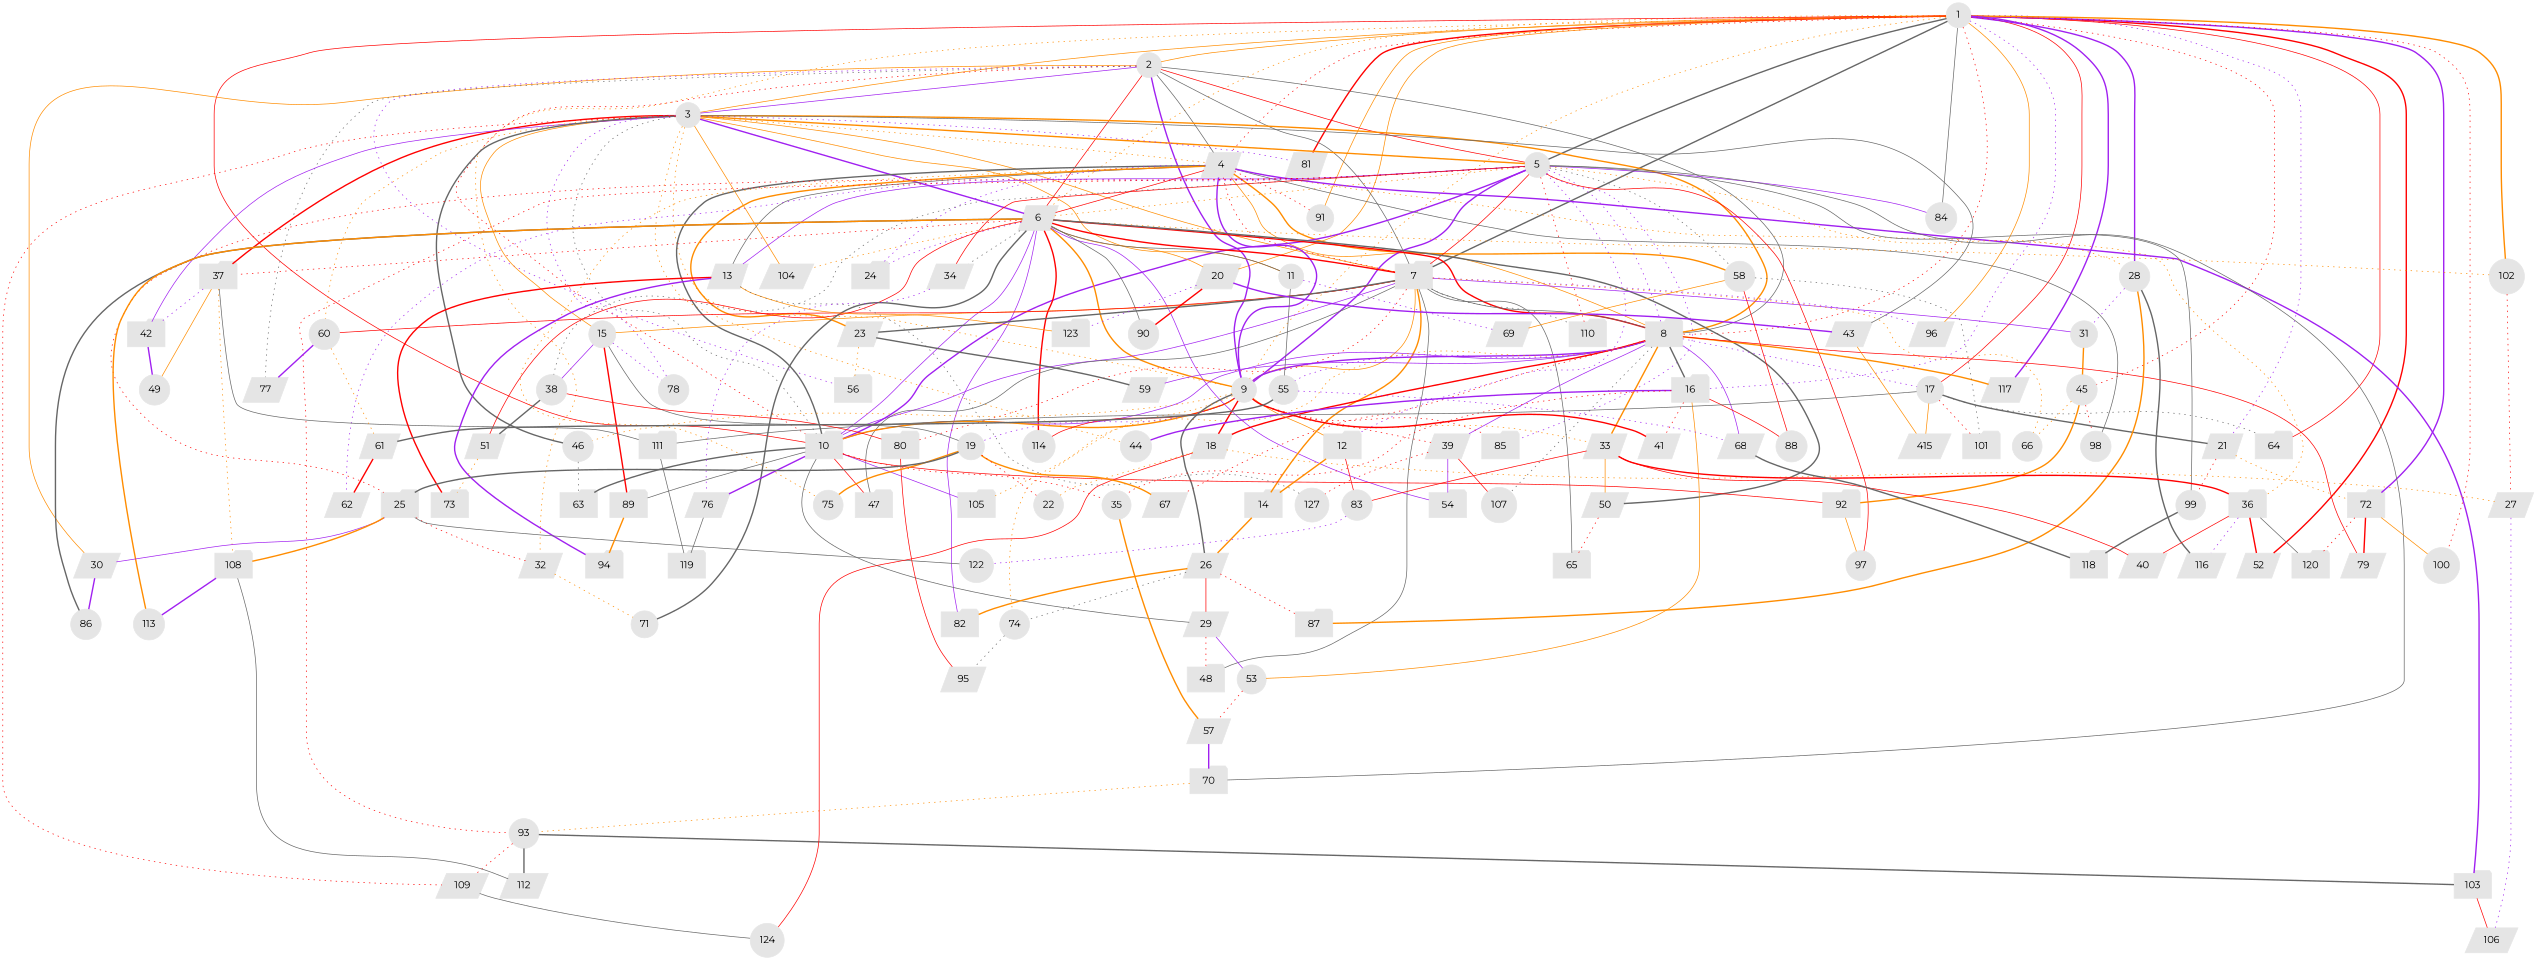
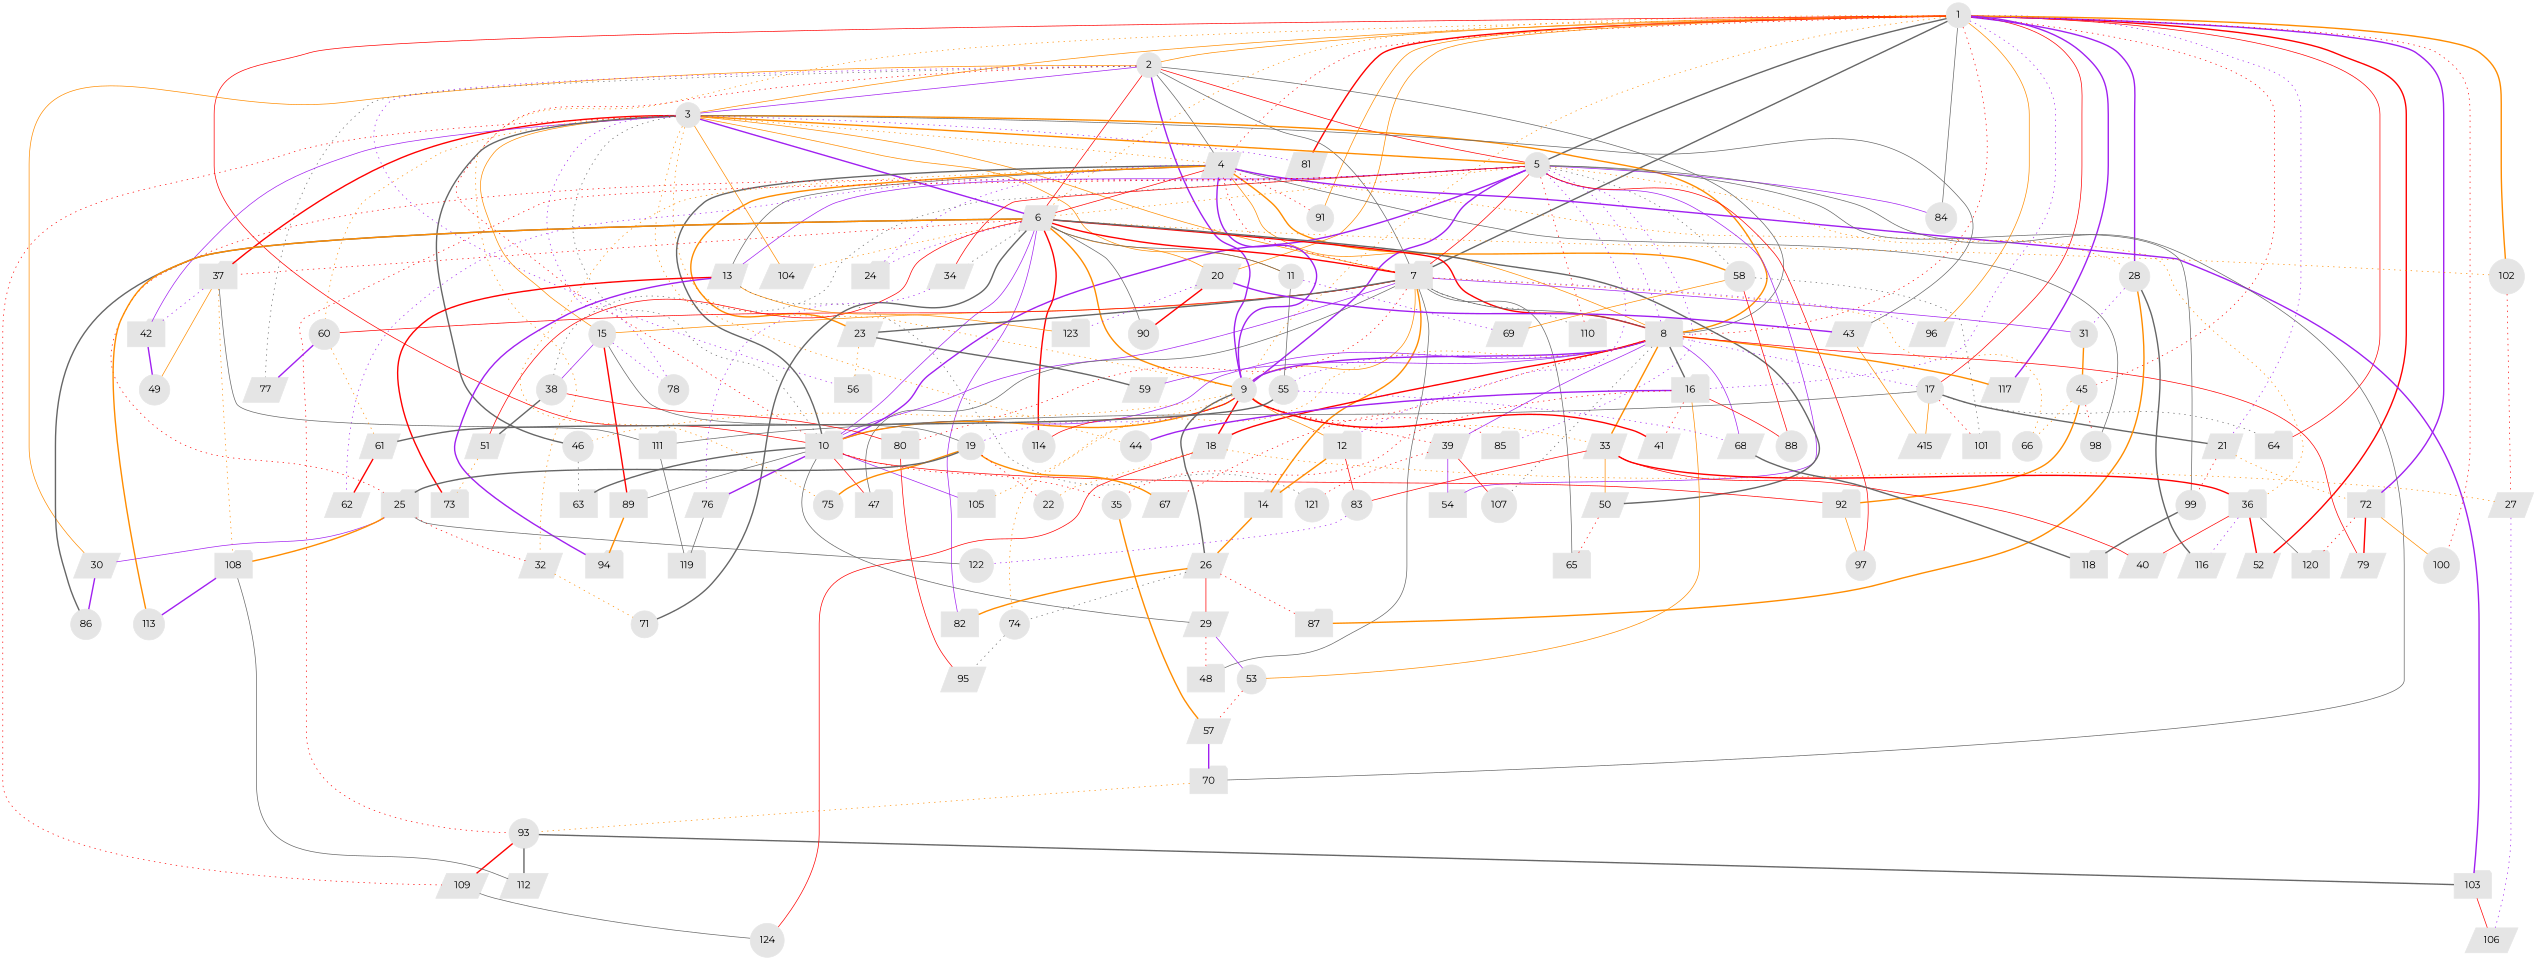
  graph {
    fontname=Montserrat
    node [color=gray90 fontname=Montserrat shape=circle style=filled]
    edge [color=red fontname=Montserrat style=dotted]
    1
    2
    3
    4 [shape=parallelogram]
    5
    6 [shape=parallelogram]
    7 [shape=folder]
    8 [shape=folder]
    9
    10 [shape=folder]
    16 [shape=folder]
    17
    20 [shape=parallelogram]
    21 [shape=parallelogram]
    28
    32 [shape=parallelogram]
    45
    52 [shape=parallelogram]
    64 [shape=folder]
    72 [shape=folder]
    81 [shape=parallelogram]
    84
    91
    96 [shape=parallelogram]
    100
    102
    117 [shape=parallelogram]
    30 [shape=parallelogram]
    56 [shape=folder]
    77 [shape=parallelogram]
    11
    15
    37 [shape=folder]
    42 [shape=folder]
    43 [shape=parallelogram]
    44
    46
    60
    78
    104 [shape=parallelogram]
    109 [shape=parallelogram]
    13 [shape=parallelogram]
    23 [shape=parallelogram]
    24 [shape=folder]
    36 [shape=folder]
    58
    75
    98
    103 [shape=folder]
    12 [shape=folder]
    25 [shape=folder]
    34 [shape=parallelogram]
    38
    54 [shape=folder]
    62 [shape=parallelogram]
    70 [shape=folder]
    85 [shape=folder]
    93
    97
    99
    110 [shape=folder]
    50 [shape=parallelogram]
    51 [shape=parallelogram]
    71
    82 [shape=folder]
    86
    90
    113
    114
    14 [shape=folder]
    31
    47 [shape=folder]
    48 [shape=folder]
    65 [shape=folder]
    66
    80 [shape=folder]
    18 [shape=parallelogram]
    33 [shape=parallelogram]
    39 [shape=parallelogram]
    55
    59 [shape=parallelogram]
    67 [shape=parallelogram]
    68 [shape=parallelogram]
    79 [shape=parallelogram]
    105 [shape=folder]
    107
    19
    26 [shape=parallelogram]
    41 [shape=parallelogram]
    74
    29 [shape=parallelogram]
    35
    63 [shape=folder]
    76 [shape=parallelogram]
    89 [shape=folder]
    92 [shape=folder]
    53
    88
    101 [shape=folder]
    111 [shape=folder]
    n101 [label=415 shape=parallelogram]
    123 [shape=folder]
    87 [shape=folder]
    116 [shape=parallelogram]
    120 [shape=folder]
    27 [shape=parallelogram]
    69 [shape=parallelogram]
    108 [shape=folder]
    49
    61 [shape=parallelogram]
    124
    73 [shape=folder]
    94 [shape=folder]
-   121 [label=127]
+   121
    40 [shape=parallelogram]
    106 [shape=parallelogram]
    83
    122
    112 [shape=parallelogram]
    118 [shape=folder]
    95 [shape=parallelogram]
    22
    57 [shape=parallelogram]
    119 [shape=folder]
    1 -- 2 [color=darkorange style=solid]
    1 -- 3 [color=darkorange style=solid]
    1 -- 4
    1 -- 5 [color=gray40 style=bold]
    1 -- 6 [color=darkorange]
    1 -- 7 [color=gray40 style=bold]
    1 -- 8
    1 -- 9 [color=darkorange]
    1 -- 10 [style=solid]
    1 -- 16 [color=purple]
    1 -- 17 [style=solid]
    1 -- 20 [color=darkorange style=solid]
    1 -- 21 [color=purple]
    1 -- 28 [color=purple style=bold]
    1 -- 32 [color=darkorange]
    1 -- 45
    1 -- 52 [style=bold]
    1 -- 64 [style=solid]
    1 -- 72 [color=purple style=bold]
    1 -- 81 [style=bold]
    1 -- 84 [color=gray40 style=solid]
    1 -- 91 [color=darkorange style=solid]
    1 -- 96 [color=darkorange style=solid]
    1 -- 100
    1 -- 102 [color=darkorange style=bold]
    1 -- 117 [color=purple style=bold]
    2 -- 3 [color=purple style=solid]
    2 -- 4 [color=gray40 style=solid]
    2 -- 5 [style=solid]
    2 -- 6 [style=solid]
    2 -- 7 [color=gray40 style=solid]
    2 -- 8 [color=gray40 style=solid]
    2 -- 9 [color=purple style=bold]
    2 -- 10
    2 -- 30 [color=darkorange style=solid]
    2 -- 56 [color=purple]
    2 -- 77 [color=gray40]
    3 -- 4 [color=darkorange]
    3 -- 5 [color=darkorange style=bold]
    3 -- 6 [color=purple style=bold]
    3 -- 7 [color=darkorange style=solid]
    3 -- 8 [color=darkorange style=bold]
    3 -- 9 [color=darkorange]
    3 -- 10 [color=gray40]
    3 -- 81 [color=purple]
    3 -- 11 [color=darkorange style=solid]
    3 -- 15 [color=darkorange style=solid]
    3 -- 37 [style=bold]
    3 -- 42 [color=purple style=solid]
    3 -- 43 [color=gray40 style=solid]
    3 -- 44 [color=darkorange]
    3 -- 46 [color=gray40 style=bold]
    3 -- 60 [color=darkorange]
    3 -- 78 [color=purple]
    3 -- 104 [color=darkorange style=solid]
    3 -- 109
    4 -- 6 [style=solid]
    4 -- 7
    4 -- 8 [color=darkorange style=solid]
    4 -- 9 [color=purple style=bold]
    4 -- 10 [color=gray40 style=bold]
    4 -- 91
    4 -- 13 [color=gray40 style=solid]
    4 -- 23 [color=darkorange style=bold]
    4 -- 24 [color=purple]
    4 -- 36 [color=darkorange]
    4 -- 58 [color=darkorange style=bold]
    4 -- 75 [color=darkorange]
    4 -- 98 [color=gray40 style=solid]
    4 -- 103 [color=purple style=bold]
    5 -- 6 [color=darkorange]
    5 -- 7 [style=solid]
    5 -- 8 [color=purple]
    5 -- 9 [color=purple style=bold]
    5 -- 10 [color=purple style=bold]
    5 -- 28 [color=darkorange]
    5 -- 84 [color=purple style=solid]
    5 -- 13 [color=purple style=solid]
    5 -- 58 [color=gray40]
    5 -- 12 [color=purple]
    5 -- 25
    5 -- 34 [style=solid]
    5 -- 38 [color=gray40]
-   6 -- 54 [color=purple style=solid]
+   5 -- 54 [color=purple style=solid]
    5 -- 62 [color=purple]
    5 -- 70 [color=gray40 style=solid]
    5 -- 85 [color=purple]
    5 -- 93
    5 -- 97 [style=solid]
    5 -- 99 [color=gray40 style=solid]
    5 -- 110
    6 -- 7 [style=bold]
    6 -- 8 [style=bold]
    6 -- 9 [color=darkorange style=bold]
    6 -- 10 [color=purple style=solid]
    6 -- 20 [color=darkorange style=solid]
    6 -- 102 [color=darkorange]
    6 -- 11 [color=gray40 style=solid]
    6 -- 37
    6 -- 104 [color=darkorange]
    6 -- 24 [color=purple]
    6 -- 34 [color=gray40]
    6 -- 50 [color=gray40 style=bold]
    6 -- 51 [style=solid]
    6 -- 71 [color=gray40 style=bold]
    6 -- 82 [color=purple style=solid]
    6 -- 86 [color=gray40 style=bold]
    6 -- 90 [color=gray40 style=solid]
    6 -- 113 [color=darkorange style=bold]
    6 -- 114 [style=bold]
    7 -- 8 [color=gray40 style=solid]
    7 -- 9 [color=darkorange style=solid]
    7 -- 10 [color=purple style=solid]
    7 -- 96 [color=purple]
    7 -- 15 [color=darkorange style=solid]
    7 -- 60 [style=solid]
    7 -- 23 [color=gray40 style=bold]
    7 -- 110 [color=gray40]
    7 -- 14 [color=darkorange style=bold]
    7 -- 31 [color=purple style=solid]
    7 -- 47 [color=gray40 style=solid]
    7 -- 48 [color=gray40 style=solid]
    7 -- 65 [color=gray40 style=solid]
    7 -- 66 [color=darkorange]
    7 -- 80
    8 -- 9 [color=purple style=bold]
    8 -- 10 [color=purple style=solid]
    8 -- 16 [color=gray40 style=bold]
    8 -- 17 [color=purple]
    8 -- 117 [color=darkorange style=bold]
    8 -- 18 [style=bold]
    8 -- 33 [color=darkorange style=bold]
    8 -- 39 [color=purple style=solid]
    8 -- 55 [color=purple]
    8 -- 59 [color=purple style=solid]
    8 -- 67
    8 -- 68 [color=purple style=solid]
    8 -- 79 [style=solid]
    8 -- 105 [color=darkorange]
    8 -- 107 [color=gray40]
    9 -- 10 [color=darkorange style=bold]
    9 -- 46 [color=darkorange]
    9 -- 12 [color=darkorange style=solid]
    9 -- 85
    9 -- 114 [style=solid]
    9 -- 18 [style=bold]
    9 -- 33 [color=darkorange]
    9 -- 39
    9 -- 19 [color=purple]
    9 -- 26 [color=gray40 style=bold]
    9 -- 41 [style=bold]
    9 -- 74 [color=darkorange]
    10 -- 47 [style=solid]
    10 -- 105 [color=purple style=solid]
    10 -- 29 [color=gray40 style=solid]
    10 -- 35
    10 -- 63 [color=gray40 style=bold]
    10 -- 76 [color=purple style=bold]
    10 -- 89 [color=gray40 style=solid]
    10 -- 92 [style=solid]
    16 -- 44 [color=purple style=bold]
    16 -- 41
    16 -- 35
    16 -- 53 [color=darkorange style=solid]
    16 -- 88 [style=solid]
    17 -- 21 [color=gray40 style=bold]
    17 -- 64 [color=gray40]
    17 -- 101
    17 -- 111 [color=gray40 style=solid]
    17 -- n101 [color=darkorange style=solid]
    20 -- 43 [color=purple style=bold]
    20 -- 90 [style=bold]
    20 -- 123 [color=purple]
    21 -- 72 [color=darkorange]
    21 -- 99
    28 -- 31 [color=purple]
    28 -- 87 [color=darkorange style=bold]
    28 -- 116 [color=gray40 style=bold]
    32 -- 71 [color=darkorange]
    45 -- 98
    45 -- 66 [color=darkorange]
    45 -- 92 [color=darkorange style=bold]
    72 -- 100 [color=darkorange style=solid]
    72 -- 79 [style=bold]
    72 -- 120
    102 -- 27
    30 -- 86 [color=purple style=bold]
    11 -- 55 [color=gray40 style=solid]
    11 -- 69 [color=purple]
    15 -- 78 [color=purple]
    15 -- 38 [color=purple style=solid]
    15 -- 19 [color=gray40 style=solid]
    15 -- 89 [style=bold]
    37 -- 42 [color=purple]
    37 -- 111 [color=gray40 style=solid]
    37 -- 108 [color=darkorange]
    37 -- 49 [color=darkorange style=solid]
    42 -- 49 [color=purple style=bold]
    43 -- n101 [color=darkorange style=solid]
    46 -- 63 [color=gray40]
    60 -- 77 [color=purple style=bold]
    60 -- 61 [color=darkorange]
    109 -- 124 [color=gray40 style=solid]
    13 -- 123 [color=darkorange style=solid]
    13 -- 73 [style=bold]
    13 -- 94 [color=purple style=bold]
    13 -- 121 [color=gray40]
    23 -- 56 [color=darkorange]
    23 -- 59 [color=gray40 style=bold]
    36 -- 52 [style=bold]
    36 -- 116 [color=purple]
    36 -- 120 [color=gray40 style=solid]
    36 -- 40 [style=solid]
    58 -- 88 [style=solid]
    58 -- 101 [color=gray40]
    58 -- 69 [color=darkorange style=solid]
    103 -- 106 [style=solid]
    12 -- 14 [color=darkorange style=bold]
    12 -- 83 [style=solid]
    25 -- 32
    25 -- 30 [color=purple style=solid]
    25 -- 108 [color=darkorange style=bold]
    25 -- 122 [color=gray40 style=solid]
    34 -- 76 [color=purple]
    38 -- 51 [color=gray40 style=bold]
    38 -- 80 [style=solid]
    70 -- 93 [color=darkorange]
-   93 -- 109
+   93 -- 109 [style=bold]
    93 -- 103 [color=gray40 style=bold]
    93 -- 112 [color=gray40 style=bold]
    99 -- 118 [color=gray40 style=bold]
    50 -- 65
    51 -- 73 [color=darkorange]
    14 -- 26 [color=darkorange style=bold]
    31 -- 45 [color=darkorange style=bold]
    80 -- 95 [style=solid]
    18 -- 27 [color=darkorange]
    18 -- 124 [style=solid]
    18 -- 22 [color=darkorange]
    33 -- 36 [style=bold]
    33 -- 50 [color=darkorange style=solid]
    33 -- 40 [style=solid]
    33 -- 83 [style=solid]
    39 -- 54 [color=purple style=solid]
    39 -- 107 [style=solid]
    39 -- 121
    55 -- 68 [color=purple]
    55 -- 61 [color=gray40 style=bold]
    68 -- 118 [color=gray40 style=bold]
    19 -- 75 [color=darkorange style=bold]
    19 -- 25 [color=gray40 style=bold]
    19 -- 67 [color=darkorange style=bold]
    19 -- 22
    26 -- 82 [color=darkorange style=bold]
    26 -- 74 [color=gray40]
    26 -- 29 [style=solid]
    26 -- 87
    74 -- 95 [color=gray40]
    29 -- 48
    29 -- 53 [color=purple style=solid]
    35 -- 57 [color=darkorange style=bold]
    76 -- 119 [color=gray40 style=solid]
    89 -- 94 [color=darkorange style=bold]
    92 -- 97 [color=darkorange style=solid]
    53 -- 57
    111 -- 119 [color=gray40 style=solid]
    27 -- 106 [color=purple]
    108 -- 113 [color=purple style=bold]
    108 -- 112 [color=gray40 style=solid]
    61 -- 62 [style=bold]
    83 -- 122 [color=purple]
    57 -- 70 [color=purple style=bold]
  }
